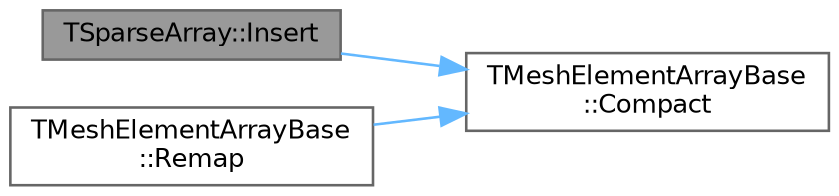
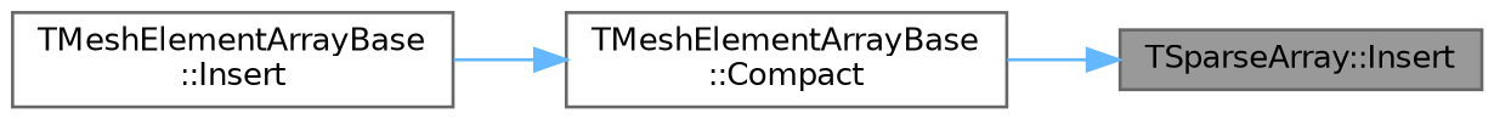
  digraph {
    rankdir=RL
    node [color=grey40 fillcolor=white fontname=Helvetica fontsize=10 shape=box style=filled]
    edge [color=steelblue1 dir=back fontname=Helvetica fontsize=10 labelfontname=Helvetica labelfontsize=10 style=solid]
    n1 [color=gray40 fillcolor=grey60 fontcolor=black height=0.2 label="TSparseArray::Insert" width=0.4]
    n2 [height=0.2 label="TMeshElementArrayBase\l::Compact" width=0.4]
-   n3 [height=0.2 label="TMeshElementArrayBase\l::Remap" width=0.4]
-   n2 -> n1
+   n3 [height=0.2 label="TMeshElementArrayBase\l::Insert" width=0.4]
+   n1 -> n2
    n2 -> n3
  }
